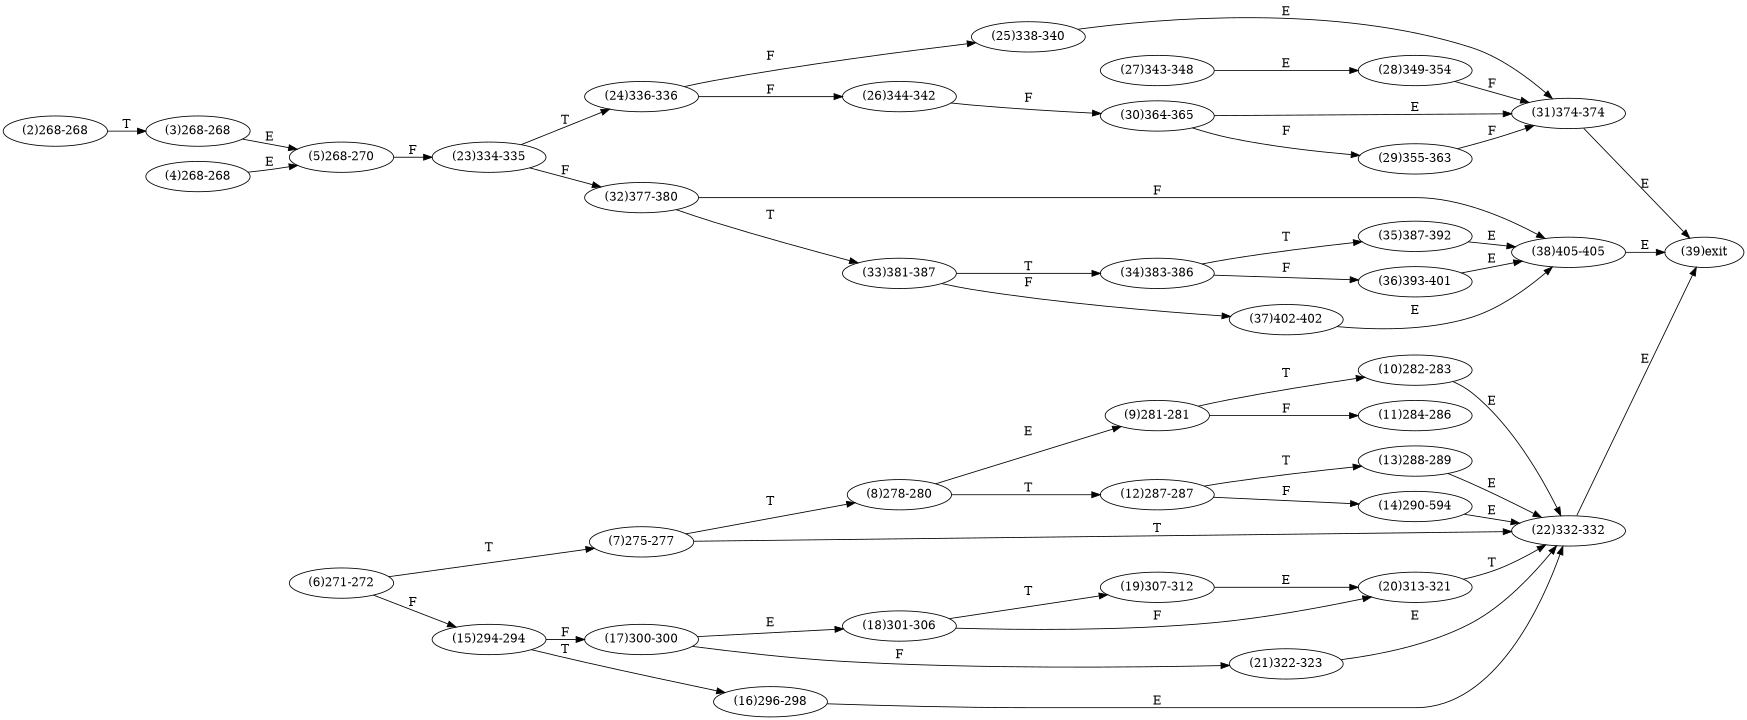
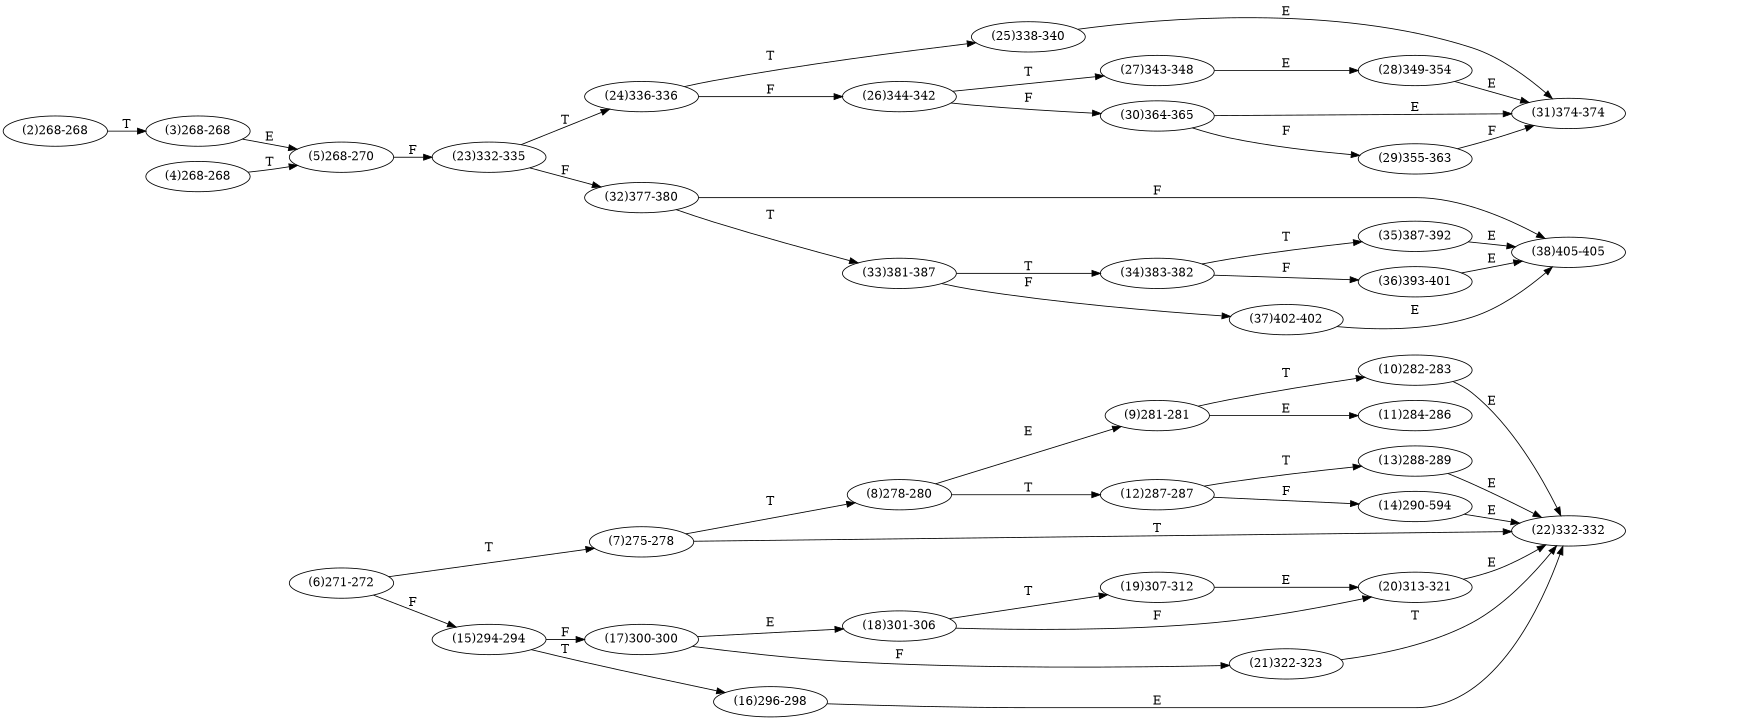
  digraph {
    fontname="DejaVu Serif"
    rankdir=LR
    node [fontname="DejaVu Serif"]
    edge [fontname="DejaVu Serif"]
    n1 [label="(2)268-268"]
    n2 [label="(3)268-268"]
    n3 [label="(5)268-270"]
    n4 [label="(4)268-268"]
-   n5 [label="(23)334-335"]
+   n5 [label="(23)332-335"]
    n6 [label="(6)271-272"]
-   n7 [label="(7)275-277"]
+   n7 [label="(7)275-278"]
    n8 [label="(15)294-294"]
    n9 [label="(24)336-336"]
    n10 [label="(32)377-380"]
    n11 [label="(8)278-280"]
    n12 [label="(22)332-332"]
    n13 [label="(17)300-300"]
    n14 [label="(16)296-298"]
    n15 [label="(9)281-281"]
    n16 [label="(12)287-287"]
-   n17 [label="(39)exit"]
    n18 [label="(10)282-283"]
    n19 [label="(11)284-286"]
    n20 [label="(13)288-289"]
    n21 [label="(14)290-594"]
    n22 [label="(18)301-306"]
    n23 [label="(21)322-323"]
    n24 [label="(19)307-312"]
    n25 [label="(20)313-321"]
    n26 [label="(25)338-340"]
    n27 [label="(26)344-342"]
    n28 [label="(38)405-405"]
    n29 [label="(33)381-387"]
    n30 [label="(31)374-374"]
    n31 [label="(27)343-348"]
    n32 [label="(30)364-365"]
    n33 [label="(28)349-354"]
    n34 [label="(29)355-363"]
-   n35 [label="(34)383-386"]
+   n35 [label="(34)383-382"]
    n36 [label="(35)387-392"]
    n37 [label="(36)393-401"]
    n38 [label="(37)402-402"]
    n1 -> n2 [label=T]
    n2 -> n3 [label=E]
    n3 -> n5 [label=F]
-   n4 -> n3 [label=E]
+   n4 -> n3 [label=T]
    n5 -> n9 [label=T]
    n5 -> n10 [label=F]
    n6 -> n7 [label=T]
    n6 -> n8 [label=F]
    n7 -> n11 [label=T]
    n7 -> n12 [label=T]
    n8 -> n13 [label=F]
    n8 -> n14 [label=T]
-   n9 -> n26 [label=F]
+   n9 -> n26 [label=T]
    n9 -> n27 [label=F]
    n10 -> n28 [label=F]
    n10 -> n29 [label=T]
    n11 -> n15 [label=E]
    n11 -> n16 [label=T]
-   n12 -> n17 [label=E]
    n13 -> n22 [label=E]
    n13 -> n23 [label=F]
    n14 -> n12 [label=E]
    n15 -> n18 [label=T]
-   n15 -> n19 [label=F]
+   n15 -> n19 [label=E]
    n16 -> n20 [label=T]
    n16 -> n21 [label=F]
    n18 -> n12 [label=E]
    n20 -> n12 [label=E]
    n21 -> n12 [label=E]
    n22 -> n24 [label=T]
    n22 -> n25 [label=F]
-   n23 -> n12 [label=E]
+   n23 -> n12 [label=T]
    n24 -> n25 [label=E]
-   n25 -> n12 [label=T]
+   n25 -> n12 [label=E]
    n26 -> n30 [label=E]
+   n27 -> n31 [label=T]
    n27 -> n32 [label=F]
-   n28 -> n17 [label=E]
    n29 -> n35 [label=T]
    n29 -> n38 [label=F]
-   n30 -> n17 [label=E]
    n31 -> n33 [label=E]
    n32 -> n30 [label=E]
    n32 -> n34 [label=F]
-   n33 -> n30 [label=F]
+   n33 -> n30 [label=E]
    n34 -> n30 [label=F]
    n35 -> n36 [label=T]
    n35 -> n37 [label=F]
    n36 -> n28 [label=E]
    n37 -> n28 [label=E]
    n38 -> n28 [label=E]
  }
